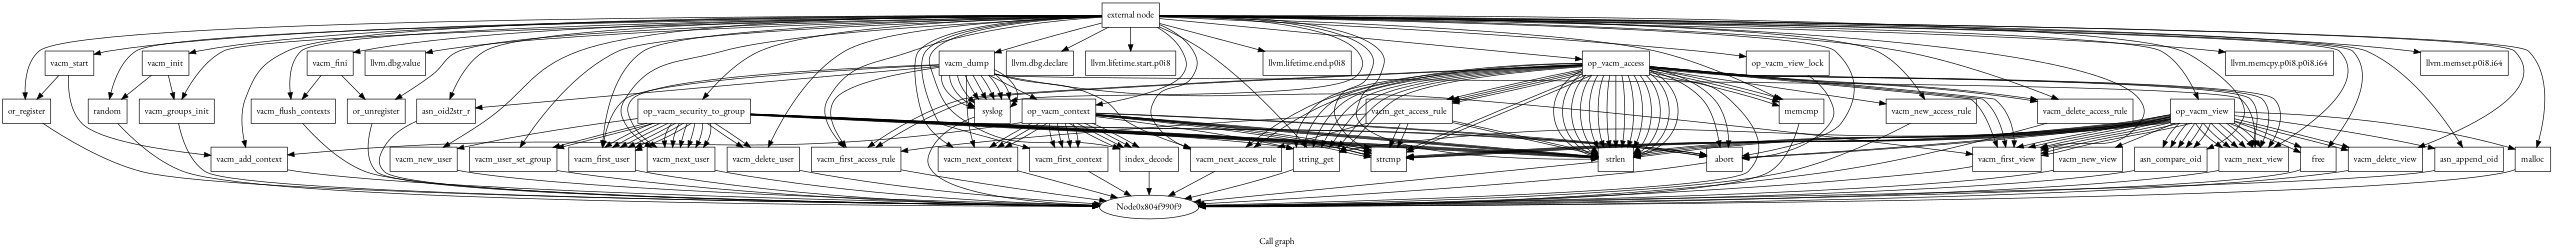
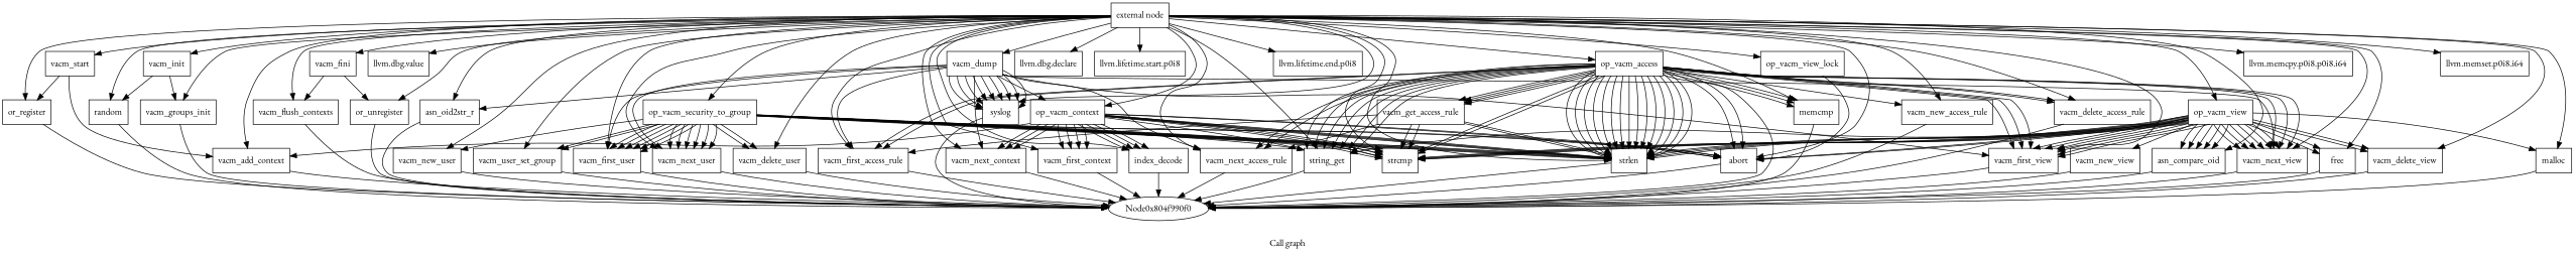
  digraph {
    fontname="EB Garamond"
    label="Call graph"
    node [fontname="EB Garamond" shape=record]
    edge [fontname="EB Garamond"]
    n1 [label="{external node}"]
    n2 [label="{vacm_init}"]
    n3 [label="{vacm_fini}"]
    n4 [label="{vacm_dump}"]
    n5 [label="{vacm_start}"]
    n6 [label="{or_register}"]
    n7 [label="{vacm_add_context}"]
    n8 [label="{syslog}"]
    n9 [label="{vacm_first_context}"]
    n10 [label="{llvm.dbg.value}"]
    n11 [label="{vacm_next_context}"]
    n12 [label="{vacm_first_user}"]
    n13 [label="{vacm_next_user}"]
    n14 [label="{vacm_first_access_rule}"]
    n15 [label="{vacm_next_access_rule}"]
    n16 [label="{vacm_first_view}"]
    n17 [label="{asn_oid2str_r}"]
    n18 [label="{vacm_next_view}"]
    n19 [label="{vacm_flush_contexts}"]
    n20 [label="{or_unregister}"]
    n21 [label="{random}"]
    n22 [label="{vacm_groups_init}"]
    n23 [label="{op_vacm_context}"]
    n24 [label="{llvm.dbg.declare}"]
    n25 [label="{llvm.lifetime.start.p0i8}"]
    n26 [label="{abort}"]
    n27 [label="{index_decode}"]
    n28 [label="{strcmp}"]
    n29 [label="{llvm.lifetime.end.p0i8}"]
    n30 [label="{strlen}"]
    n31 [label="{string_get}"]
    n32 [label="{op_vacm_security_to_group}"]
    n33 [label="{vacm_user_set_group}"]
    n34 [label="{vacm_new_user}"]
    n35 [label="{vacm_delete_user}"]
    n36 [label="{op_vacm_access}"]
    n37 [label="{memcmp}"]
    n38 [label="{vacm_new_access_rule}"]
    n39 [label="{vacm_delete_access_rule}"]
    n40 [label="{op_vacm_view_lock}"]
    n41 [label="{op_vacm_view}"]
    n42 [label="{llvm.memcpy.p0i8.p0i8.i64}"]
    n43 [label="{asn_compare_oid}"]
-   n44 [label="{asn_append_oid}"]
    n45 [label="{malloc}"]
    n46 [label="{llvm.memset.p0i8.i64}"]
    n47 [label="{free}"]
    n48 [label="{vacm_delete_view}"]
-   Node0x804f990f0 [label=Node0x804f990f9 shape=""]
+   Node0x804f990f0 [shape=""]
    n50 [label="{vacm_get_access_rule}"]
    n51 [label="{vacm_new_view}"]
    n1 -> n2
    n1 -> n3
    n1 -> n4
    n1 -> n5
    n1 -> n6
    n1 -> n7
    n1 -> n8
    n1 -> n9
    n1 -> n10
    n1 -> n11
    n1 -> n12
    n1 -> n13
    n1 -> n14
    n1 -> n15
    n1 -> n16
    n1 -> n17
    n1 -> n18
    n1 -> n19
    n1 -> n20
    n1 -> n21
    n1 -> n22
    n1 -> n23
    n1 -> n24
    n1 -> n25
    n1 -> n26
    n1 -> n27
    n1 -> n28
    n1 -> n29
    n1 -> n30
    n1 -> n31
    n1 -> n32
    n1 -> n33
    n1 -> n34
    n1 -> n35
    n1 -> n36
    n1 -> n37
    n1 -> n38
    n1 -> n39
    n1 -> n40
    n1 -> n41
    n1 -> n42
    n1 -> n43
-   n1 -> n44
    n1 -> n45
    n1 -> n46
    n1 -> n47
    n1 -> n48
    n2 -> n21
    n2 -> n22
    n3 -> n19
    n3 -> n20
    n4 -> n8
    n4 -> n8
    n4 -> n8
    n4 -> n8
    n4 -> n8
    n4 -> n8
    n4 -> n8
    n4 -> n8
    n4 -> n8
    n4 -> n11
    n4 -> n12
    n4 -> n13
    n4 -> n14
    n4 -> n15
    n4 -> n16
    n4 -> n17
    n4 -> n18
    n4 -> n23
    n5 -> n6
    n5 -> n7
    n6 -> Node0x804f990f0
    n7 -> Node0x804f990f0
    n8 -> Node0x804f990f0
    n9 -> Node0x804f990f0
    n11 -> Node0x804f990f0
    n12 -> Node0x804f990f0
    n13 -> Node0x804f990f0
    n14 -> Node0x804f990f0
    n15 -> Node0x804f990f0
    n16 -> Node0x804f990f0
    n17 -> Node0x804f990f0
    n18 -> Node0x804f990f0
    n19 -> Node0x804f990f0
    n20 -> Node0x804f990f0
    n21 -> Node0x804f990f0
    n22 -> Node0x804f990f0
    n23 -> n7
    n23 -> n9
    n23 -> n9
    n23 -> n9
    n23 -> n9
    n23 -> n11
    n23 -> n11
    n23 -> n11
    n23 -> n26
    n23 -> n26
    n23 -> n27
    n23 -> n27
    n23 -> n27
    n23 -> n27
    n23 -> n28
    n23 -> n28
    n23 -> n28
    n23 -> n30
    n23 -> n30
    n23 -> n30
    n23 -> n30
    n23 -> n31
    n26 -> Node0x804f990f0
    n27 -> Node0x804f990f0
    n30 -> Node0x804f990f0
    n31 -> Node0x804f990f0
    n32 -> n12
    n32 -> n12
    n32 -> n12
    n32 -> n12
    n32 -> n12
    n32 -> n12
    n32 -> n13
    n32 -> n13
    n32 -> n13
    n32 -> n13
    n32 -> n13
    n32 -> n13
    n32 -> n26
    n32 -> n26
    n32 -> n28
    n32 -> n28
    n32 -> n28
    n32 -> n28
    n32 -> n28
    n32 -> n30
    n32 -> n30
    n32 -> n30
    n32 -> n30
    n32 -> n30
    n32 -> n31
    n32 -> n33
    n32 -> n33
    n32 -> n34
    n32 -> n35
    n32 -> n35
    n33 -> Node0x804f990f0
    n34 -> Node0x804f990f0
    n35 -> Node0x804f990f0
    n36 -> n14
    n36 -> n14
    n36 -> n15
    n36 -> n15
    n36 -> n16
    n36 -> n16
    n36 -> n16
    n36 -> n18
    n36 -> n18
    n36 -> n18
    n36 -> n26
    n36 -> n26
    n36 -> n28
    n36 -> n28
    n36 -> n30
    n36 -> n30
    n36 -> n30
    n36 -> n30
    n36 -> n30
    n36 -> n30
    n36 -> n30
    n36 -> n30
    n36 -> n30
    n36 -> n30
    n36 -> n30
    n36 -> n30
    n36 -> n30
    n36 -> n30
    n36 -> n30
    n36 -> n31
    n36 -> n31
    n36 -> n31
    n36 -> n31
    n36 -> n31
    n36 -> n31
    n36 -> n31
    n36 -> n37
    n36 -> n37
    n36 -> n37
    n36 -> n38
    n36 -> n39
    n36 -> n39
    n36 -> Node0x804f990f0
    n36 -> n50
    n36 -> n50
    n36 -> n50
    n36 -> n50
    n37 -> Node0x804f990f0
    n38 -> Node0x804f990f0
    n39 -> Node0x804f990f0
    n40 -> n26
    n41 -> n16
    n41 -> n16
    n41 -> n16
    n41 -> n16
    n41 -> n16
    n41 -> n16
    n41 -> n18
    n41 -> n18
    n41 -> n18
    n41 -> n18
    n41 -> n18
    n41 -> n18
    n41 -> n26
    n41 -> n26
    n41 -> n28
    n41 -> n28
    n41 -> n28
    n41 -> n28
    n41 -> n28
    n41 -> n30
    n41 -> n30
    n41 -> n30
    n41 -> n30
    n41 -> n31
    n41 -> n43
    n41 -> n43
    n41 -> n43
    n41 -> n43
    n41 -> n43
-   n41 -> n44
    n41 -> n45
    n41 -> n47
    n41 -> n47
    n41 -> n48
    n41 -> n48
    n41 -> n51
    n43 -> Node0x804f990f0
-   n44 -> Node0x804f990f0
    n45 -> Node0x804f990f0
    n47 -> Node0x804f990f0
    n48 -> Node0x804f990f0
    n50 -> n14
    n50 -> n15
    n50 -> n28
    n50 -> n28
    n50 -> n30
    n50 -> n30
    n51 -> Node0x804f990f0
  }
